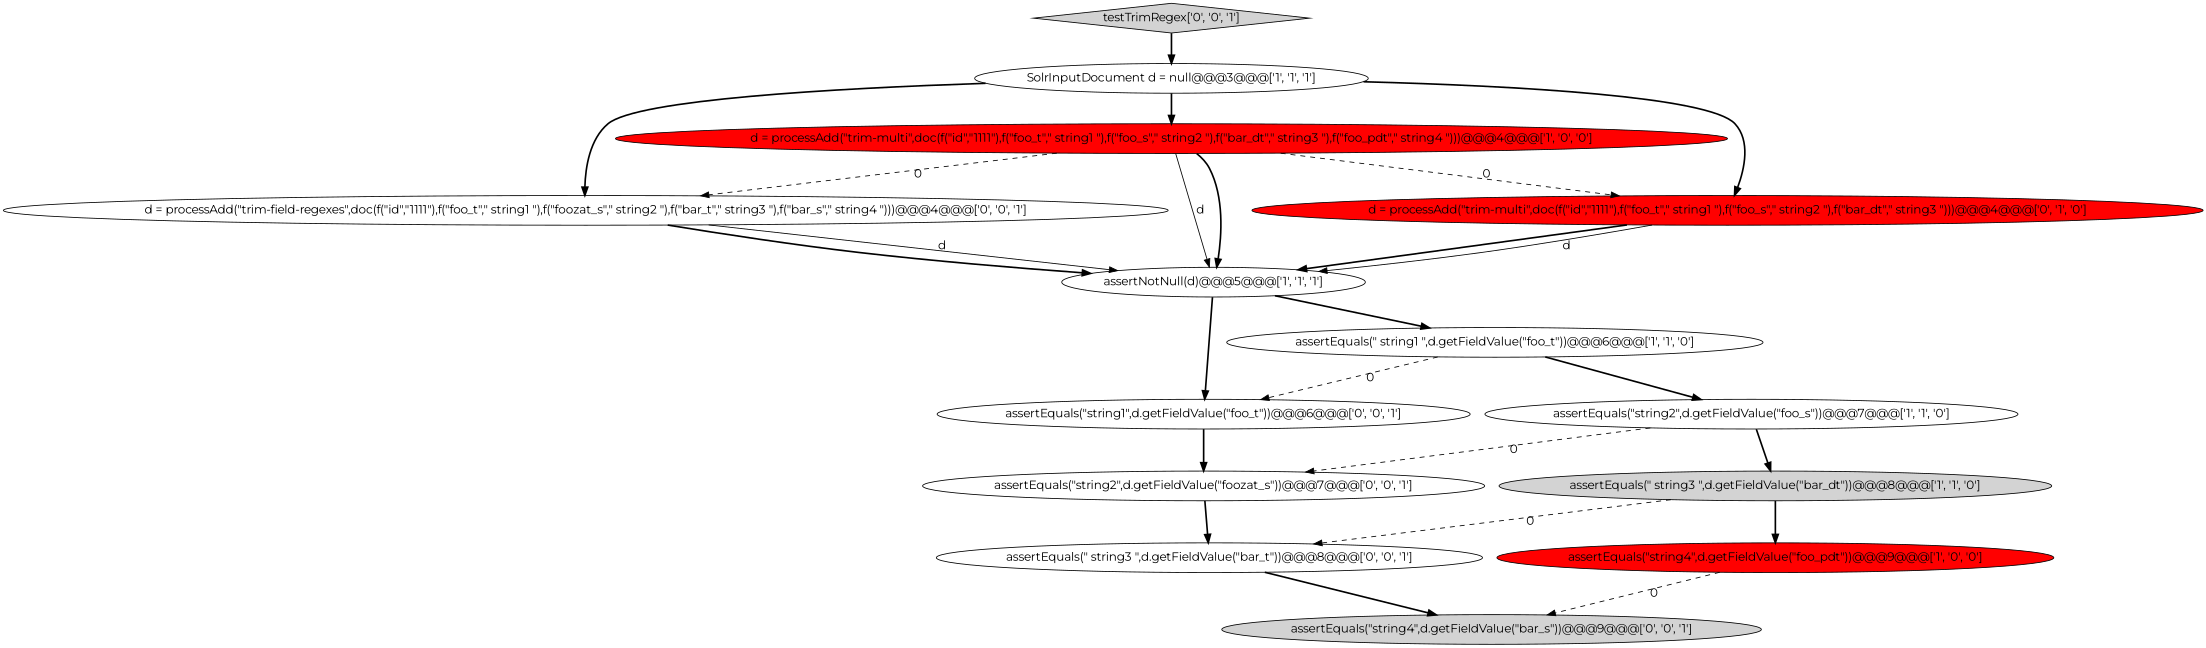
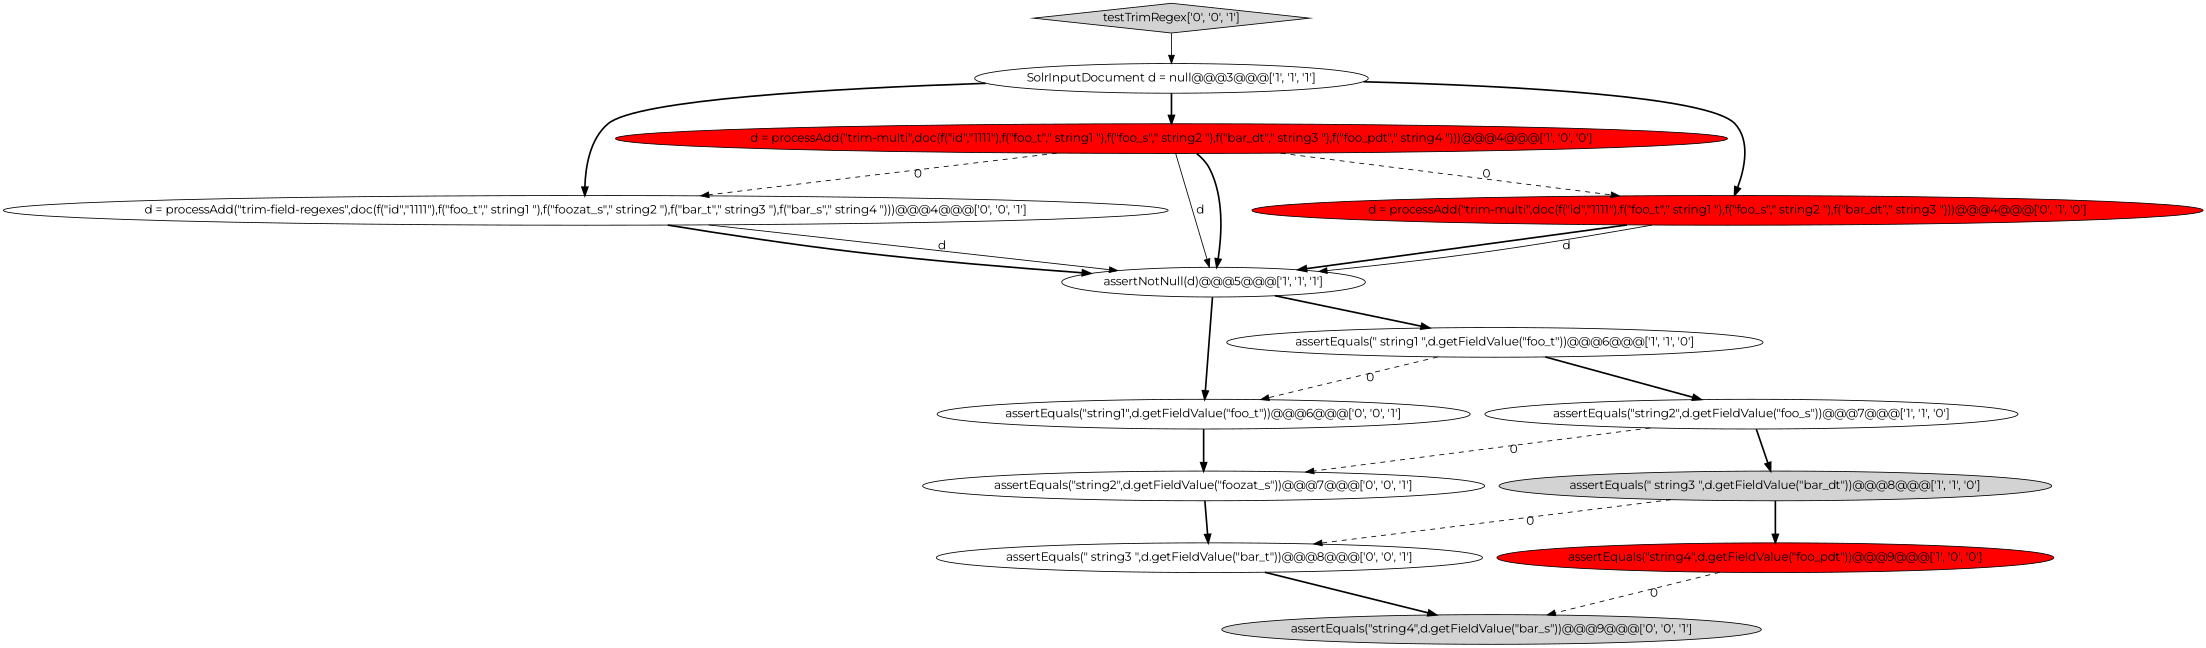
  digraph {
    fontname=Montserrat
    node [fillcolor=white fontname=Montserrat shape=ellipse style=filled]
    edge [fontname=Montserrat style=bold]
    n1 [label="SolrInputDocument d = null@@@3@@@['1', '1', '1']"]
    n2 [label="d = processAdd(\"trim-field-regexes\",doc(f(\"id\",\"1111\"),f(\"foo_t\",\" string1 \"),f(\"foozat_s\",\" string2 \"),f(\"bar_t\",\" string3 \"),f(\"bar_s\",\" string4 \")))@@@4@@@['0', '0', '1']"]
    n3 [fillcolor=red label="d = processAdd(\"trim-multi\",doc(f(\"id\",\"1111\"),f(\"foo_t\",\" string1 \"),f(\"foo_s\",\" string2 \"),f(\"bar_dt\",\" string3 \")))@@@4@@@['0', '1', '0']"]
    n4 [fillcolor=red label="d = processAdd(\"trim-multi\",doc(f(\"id\",\"1111\"),f(\"foo_t\",\" string1 \"),f(\"foo_s\",\" string2 \"),f(\"bar_dt\",\" string3 \"),f(\"foo_pdt\",\" string4 \")))@@@4@@@['1', '0', '0']"]
    n5 [label="assertNotNull(d)@@@5@@@['1', '1', '1']"]
    n6 [label="assertEquals(\" string3 \",d.getFieldValue(\"bar_t\"))@@@8@@@['0', '0', '1']"]
    n7 [fillcolor=lightgray label="assertEquals(\"string4\",d.getFieldValue(\"bar_s\"))@@@9@@@['0', '0', '1']"]
    n8 [fillcolor=lightgray label="testTrimRegex['0', '0', '1']" shape=diamond]
    n9 [label="assertEquals(\" string1 \",d.getFieldValue(\"foo_t\"))@@@6@@@['1', '1', '0']"]
    n10 [label="assertEquals(\"string1\",d.getFieldValue(\"foo_t\"))@@@6@@@['0', '0', '1']"]
    n11 [label="assertEquals(\"string2\",d.getFieldValue(\"foo_s\"))@@@7@@@['1', '1', '0']"]
    n12 [label="assertEquals(\"string2\",d.getFieldValue(\"foozat_s\"))@@@7@@@['0', '0', '1']"]
    n13 [fillcolor=lightgray label="assertEquals(\" string3 \",d.getFieldValue(\"bar_dt\"))@@@8@@@['1', '1', '0']"]
    n14 [fillcolor=red label="assertEquals(\"string4\",d.getFieldValue(\"foo_pdt\"))@@@9@@@['1', '0', '0']"]
    n1 -> n2
    n1 -> n3
    n1 -> n4
    n2 -> n5 [label=d style=solid]
    n2 -> n5
    n3 -> n5
    n3 -> n5 [label=d style=solid]
    n4 -> n2 [label=0 style=dashed]
    n4 -> n3 [label=0 style=dashed]
    n4 -> n5
    n4 -> n5 [label=d style=solid]
    n5 -> n9
    n5 -> n10
    n6 -> n7
-   n8 -> n1
+   n8 -> n1 [style=solid]
    n9 -> n10 [label=0 style=dashed]
    n9 -> n11
    n10 -> n12
    n11 -> n12 [label=0 style=dashed]
    n11 -> n13
    n12 -> n6
    n13 -> n6 [label=0 style=dashed]
    n13 -> n14
    n14 -> n7 [label=0 style=dashed]
  }
